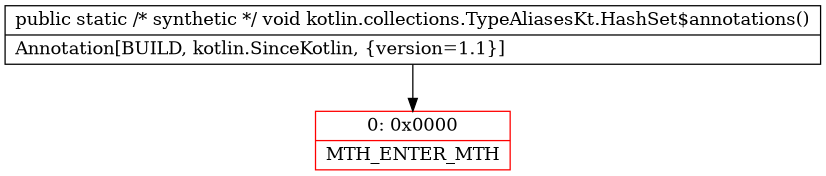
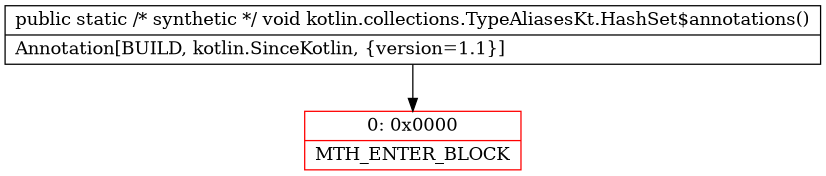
  digraph {
    node [shape=record]
-   n1 [color=red label="{0\:\ 0x0000|MTH_ENTER_MTH\l}"]
+   n1 [color=red label="{0\:\ 0x0000|MTH_ENTER_BLOCK\l}"]
    n2 [label="{public static \/* synthetic *\/ void kotlin.collections.TypeAliasesKt.HashSet$annotations()  | Annotation[BUILD, kotlin.SinceKotlin, \{version=1.1\}]\l}"]
    subgraph cluster_1 {
      label="R(0)"
    }
    n2 -> n1
  }
